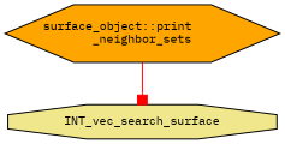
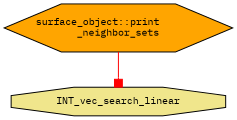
  digraph {
    rankdir=TB
    fontname="IBM Plex Mono"
    node [color=black fontname="IBM Plex Mono" fontsize=10 style=filled]
    n1 [fillcolor=orange fontcolor=black height=0.2 label="surface_object::print\l_neighbor_sets" shape=hexagon width=0.4]
-   n2 [fillcolor=khaki height=0.2 label=INT_vec_search_surface shape=octagon width=0.4]
+   n2 [fillcolor=khaki height=0.2 label=INT_vec_search_linear shape=octagon width=0.4]
    n1 -> n2 [color=red fontname="IBM Plex Mono" fontsize=10 labelfontname=Helvetica labelfontsize=10 style=solid arrowhead=box]
  }
